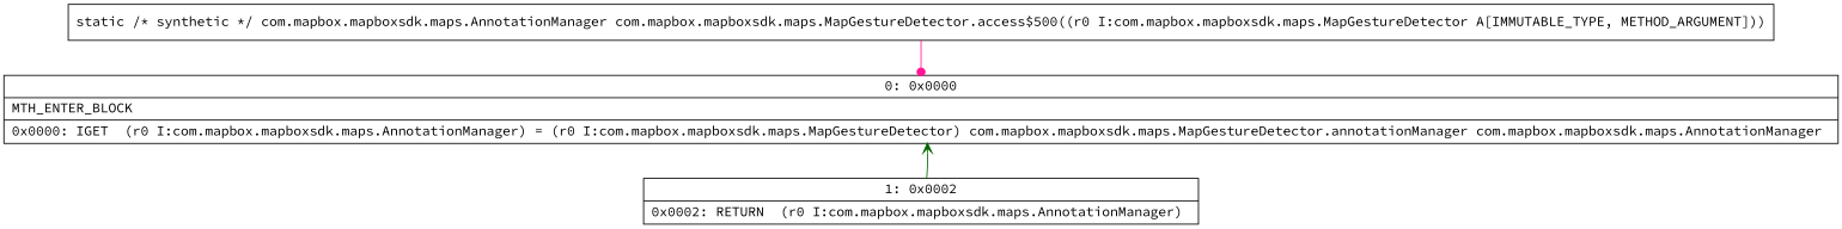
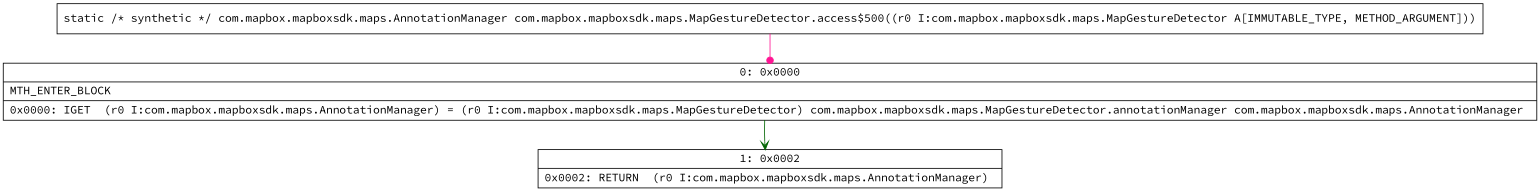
  digraph {
    fontname="Source Code Pro"
    node [shape=record fontname="Source Code Pro"]
    edge [fontname="Source Code Pro"]
    n1 [label="{0\:\ 0x0000|MTH_ENTER_BLOCK\l|0x0000: IGET  (r0 I:com.mapbox.mapboxsdk.maps.AnnotationManager) = (r0 I:com.mapbox.mapboxsdk.maps.MapGestureDetector) com.mapbox.mapboxsdk.maps.MapGestureDetector.annotationManager com.mapbox.mapboxsdk.maps.AnnotationManager \l}"]
    n2 [label="{1\:\ 0x0002|0x0002: RETURN  (r0 I:com.mapbox.mapboxsdk.maps.AnnotationManager) \l}"]
    n3 [label="{static \/* synthetic *\/ com.mapbox.mapboxsdk.maps.AnnotationManager com.mapbox.mapboxsdk.maps.MapGestureDetector.access$500((r0 I:com.mapbox.mapboxsdk.maps.MapGestureDetector A[IMMUTABLE_TYPE, METHOD_ARGUMENT])) }"]
-   n2 -> n1 [color=darkgreen arrowhead=vee]
+   n1 -> n2 [color=darkgreen arrowhead=vee]
    n3 -> n1 [color=deeppink arrowhead=dot]
  }
